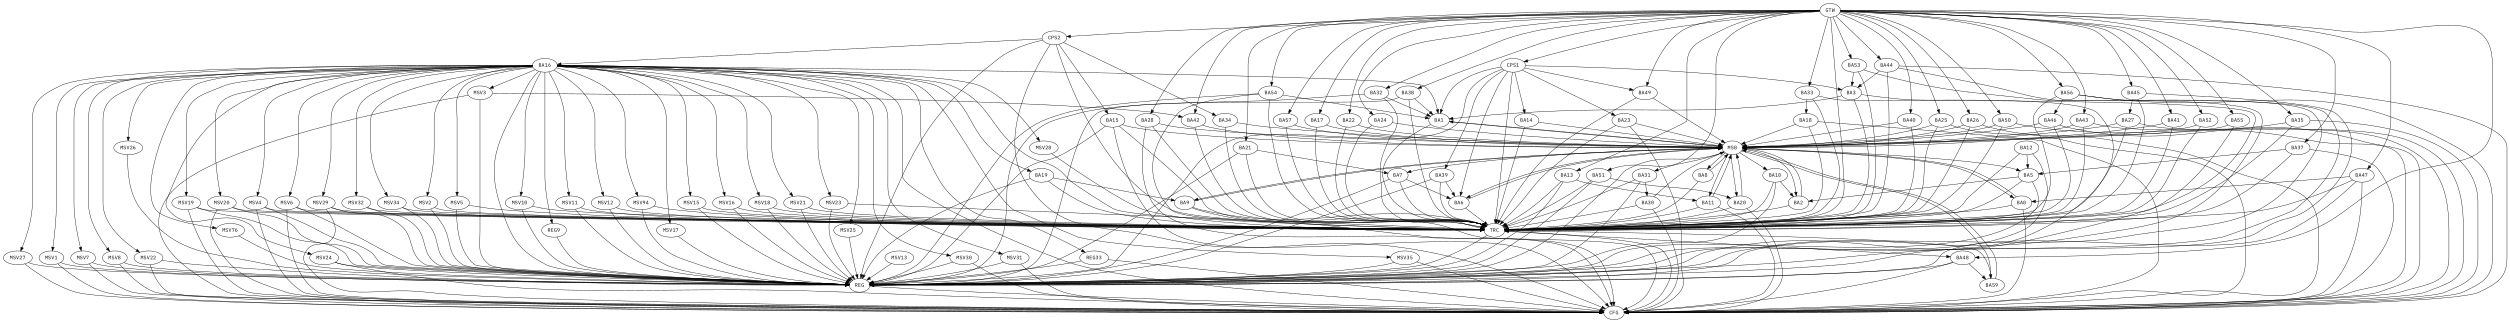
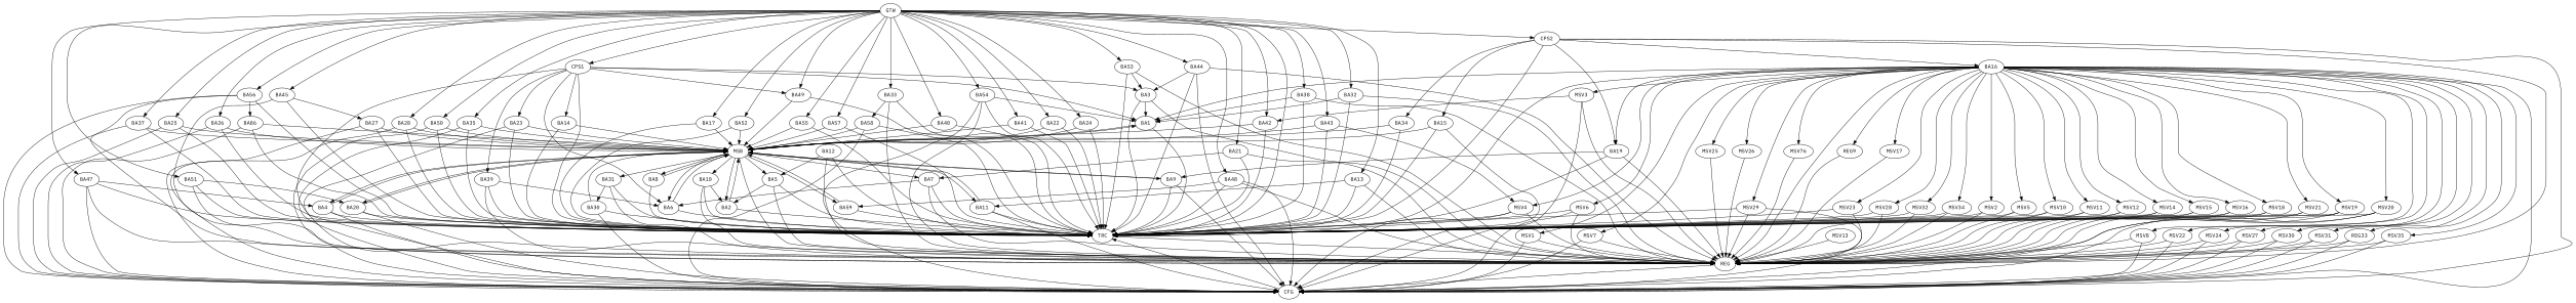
  strict digraph {
    fontname="IBM Plex Mono"
    node [fontname="IBM Plex Mono"]
    edge [fontname="IBM Plex Mono"]
    n1 [label=BA1]
    n2 [label=MSB]
    n3 [label=TRC]
    n4 [label=BA2]
    n5 [label=REG]
-   n6 [label=BA0]
+   n6 [label=BA4]
    n7 [label=BA5]
    n8 [label=BA6]
    n9 [label=BA7]
    n10 [label=BA8]
    n11 [label=BA9]
    n12 [label=BA10]
    n13 [label=BA11]
    n14 [label=BA20]
    n15 [label=BA59]
    n16 [label=BA31]
    n17 [label=BA3]
    n18 [label=CFG]
    n19 [label=BA12]
    n20 [label=BA13]
    n21 [label=BA14]
    n22 [label=BA15]
    n23 [label=BA16]
    n24 [label=MSV1]
    n25 [label=MSV2]
    n26 [label=MSV3]
    n27 [label=MSV4]
    n28 [label=MSV5]
    n29 [label=MSV6]
    n30 [label=MSV7]
    n31 [label=MSV8]
    n32 [label=REG9]
    n33 [label=MSV10]
    n34 [label=MSV11]
    n35 [label=MSV12]
-   n36 [label=MSV94]
+   n36 [label=MSV14]
    n37 [label=MSV15]
    n38 [label=MSV16]
    n39 [label=MSV17]
    n40 [label=MSV18]
    n41 [label=MSV19]
    n42 [label=MSV20]
    n43 [label=MSV21]
    n44 [label=MSV22]
    n45 [label=MSV23]
    n46 [label=MSV24]
    n47 [label=MSV25]
    n48 [label=MSV26]
    n49 [label=MSV27]
    n50 [label=MSV28]
    n51 [label=MSV29]
    n52 [label=MSV30]
    n53 [label=MSV31]
    n54 [label=MSV32]
    n55 [label=REG33]
    n56 [label=MSV34]
    n57 [label=MSV35]
    n58 [label=MSV76]
    n59 [label=BA19]
    n60 [label=BA42]
    n61 [label=MSV13]
    n62 [label=BA17]
-   n63 [label=BA18]
+   n63 [label=BA58]
    n64 [label=BA21]
    n65 [label=BA22]
    n66 [label=BA23]
    n67 [label=BA24]
    n68 [label=BA25]
    n69 [label=BA26]
    n70 [label=BA27]
    n71 [label=BA28]
    n72 [label=BA30]
    n73 [label=BA32]
    n74 [label=BA33]
    n75 [label=BA34]
    n76 [label=BA35]
    n77 [label=BA37]
    n78 [label=BA38]
    n79 [label=BA39]
    n80 [label=BA40]
    n81 [label=BA41]
    n82 [label=BA43]
    n83 [label=BA44]
    n84 [label=BA45]
-   n85 [label=BA46]
+   n85 [label=BA86]
    n86 [label=BA47]
    n87 [label=BA48]
    n88 [label=BA49]
    n89 [label=BA50]
    n90 [label=BA51]
    n91 [label=BA52]
    n92 [label=BA53]
    n93 [label=BA54]
    n94 [label=BA55]
    n95 [label=BA56]
    n96 [label=BA57]
    n97 [label=CPS1]
    n98 [label=CPS2]
    n99 [label=GTW]
    n1 -> n2
    n1 -> n3
    n2 -> n1
    n2 -> n4
    n2 -> n5
    n2 -> n6
    n2 -> n7
    n2 -> n8
    n2 -> n9
    n2 -> n10
    n2 -> n11
    n2 -> n12
    n2 -> n13
    n2 -> n14
    n2 -> n15
    n2 -> n16
    n3 -> n5
    n4 -> n2
    n4 -> n3
    n5 -> n18
    n6 -> n2
    n6 -> n3
    n6 -> n18
    n7 -> n3
    n7 -> n4
    n7 -> n5
    n8 -> n2
    n8 -> n3
    n9 -> n3
    n9 -> n5
    n9 -> n8
    n10 -> n2
    n10 -> n3
    n11 -> n2
    n11 -> n3
    n11 -> n18
    n12 -> n3
    n12 -> n4
    n12 -> n5
    n13 -> n2
    n13 -> n3
    n13 -> n18
    n14 -> n2
    n14 -> n3
    n14 -> n18
    n15 -> n2
    n15 -> n3
    n16 -> n3
    n16 -> n5
    n16 -> n72
    n17 -> n1
    n17 -> n3
    n17 -> n5
    n18 -> n3
    n19 -> n3
    n19 -> n5
    n19 -> n7
    n20 -> n3
    n20 -> n5
    n20 -> n13
    n21 -> n2
    n21 -> n3
    n22 -> n2
    n22 -> n3
    n22 -> n18
    n23 -> n1
    n23 -> n3
    n23 -> n5
    n23 -> n18
    n23 -> n24
    n23 -> n25
    n23 -> n26
    n23 -> n27
    n23 -> n28
    n23 -> n29
    n23 -> n30
    n23 -> n31
    n23 -> n32
    n23 -> n33
    n23 -> n34
    n23 -> n35
    n23 -> n36
    n23 -> n37
    n23 -> n38
    n23 -> n39
    n23 -> n40
    n23 -> n41
    n23 -> n42
    n23 -> n43
    n23 -> n44
    n23 -> n45
    n23 -> n46
    n23 -> n47
    n23 -> n48
    n23 -> n49
    n23 -> n50
    n23 -> n51
    n23 -> n52
    n23 -> n53
    n23 -> n54
    n23 -> n55
    n23 -> n56
    n23 -> n57
    n23 -> n58
    n23 -> n59
    n24 -> n5
    n24 -> n18
    n25 -> n3
    n25 -> n5
    n26 -> n5
    n26 -> n18
    n26 -> n60
    n27 -> n3
    n27 -> n5
    n27 -> n18
    n28 -> n3
    n28 -> n5
    n29 -> n3
    n29 -> n5
    n29 -> n18
    n30 -> n5
    n30 -> n18
    n31 -> n5
    n31 -> n18
    n32 -> n5
    n33 -> n3
    n33 -> n5
    n34 -> n3
    n34 -> n5
    n35 -> n3
    n35 -> n5
    n36 -> n3
    n36 -> n5
    n37 -> n3
    n37 -> n5
    n38 -> n3
    n38 -> n5
    n39 -> n5
    n40 -> n3
    n40 -> n5
    n41 -> n3
    n41 -> n5
    n41 -> n18
    n42 -> n3
    n42 -> n5
    n42 -> n18
    n43 -> n3
    n43 -> n5
    n44 -> n5
    n44 -> n18
    n45 -> n3
    n45 -> n5
    n46 -> n5
    n46 -> n18
    n47 -> n5
    n48 -> n5
    n49 -> n5
    n49 -> n18
    n50 -> n3
-   n22 -> n5
+   n50 -> n5
    n51 -> n3
    n51 -> n5
    n51 -> n18
    n52 -> n5
    n52 -> n18
    n53 -> n5
    n53 -> n18
    n54 -> n3
    n54 -> n5
    n55 -> n5
    n55 -> n18
    n56 -> n3
    n56 -> n5
    n57 -> n5
    n57 -> n18
    n58 -> n5
    n59 -> n3
    n59 -> n5
    n59 -> n11
    n60 -> n2
    n60 -> n3
    n61 -> n5
    n62 -> n2
    n62 -> n3
    n63 -> n2
    n63 -> n3
    n63 -> n18
    n64 -> n3
    n64 -> n5
    n64 -> n9
    n65 -> n2
    n65 -> n3
    n66 -> n2
    n66 -> n3
    n66 -> n18
    n67 -> n2
    n67 -> n3
    n68 -> n2
    n68 -> n3
    n68 -> n18
    n69 -> n2
    n69 -> n3
    n69 -> n18
    n70 -> n2
    n70 -> n3
    n70 -> n18
    n71 -> n2
    n71 -> n3
    n71 -> n18
    n72 -> n2
    n72 -> n3
    n72 -> n18
    n73 -> n1
    n73 -> n3
    n73 -> n5
    n74 -> n3
    n74 -> n5
    n74 -> n63
    n75 -> n2
    n75 -> n3
    n76 -> n2
    n76 -> n3
    n76 -> n18
-   n77 -> n7
+   n77 -> n2
    n77 -> n3
    n77 -> n18
    n78 -> n1
    n78 -> n3
    n78 -> n5
    n79 -> n3
    n79 -> n5
    n79 -> n8
    n80 -> n2
    n80 -> n3
    n81 -> n2
    n81 -> n3
    n82 -> n2
    n82 -> n3
-   n82 -> n18
+   n82 -> n27
    n83 -> n3
    n83 -> n5
    n83 -> n17
    n83 -> n18
    n84 -> n3
    n84 -> n5
    n84 -> n70
    n85 -> n2
    n85 -> n3
    n85 -> n18
    n86 -> n3
    n86 -> n5
    n86 -> n6
    n86 -> n18
-   n3 -> n87
+   n87 -> n3
    n87 -> n5
    n87 -> n15
    n87 -> n18
    n88 -> n2
    n88 -> n3
    n89 -> n2
    n89 -> n3
    n89 -> n18
    n90 -> n3
    n90 -> n5
    n90 -> n14
    n91 -> n2
    n91 -> n3
    n92 -> n3
    n92 -> n5
    n92 -> n17
    n93 -> n1
    n93 -> n3
    n93 -> n5
    n93 -> n18
    n94 -> n2
    n94 -> n3
    n95 -> n3
    n95 -> n5
    n95 -> n18
    n95 -> n85
    n96 -> n2
    n96 -> n3
    n97 -> n1
    n97 -> n3
    n97 -> n5
    n97 -> n8
    n97 -> n17
    n97 -> n21
    n97 -> n66
    n97 -> n79
    n97 -> n88
    n98 -> n3
    n98 -> n5
    n98 -> n18
    n98 -> n22
    n98 -> n23
+   n98 -> n59
    n98 -> n75
    n99 -> n3
    n99 -> n20
    n99 -> n60
    n99 -> n62
    n99 -> n64
    n99 -> n65
    n99 -> n67
    n99 -> n68
    n99 -> n69
    n99 -> n71
    n99 -> n73
    n99 -> n74
    n99 -> n76
    n99 -> n77
    n99 -> n78
    n99 -> n80
    n99 -> n81
    n99 -> n82
    n99 -> n83
    n99 -> n84
    n99 -> n86
    n99 -> n87
    n99 -> n88
    n99 -> n89
    n99 -> n90
    n99 -> n91
    n99 -> n92
    n99 -> n93
    n99 -> n94
    n99 -> n95
    n99 -> n96
    n99 -> n97
    n99 -> n98
  }
